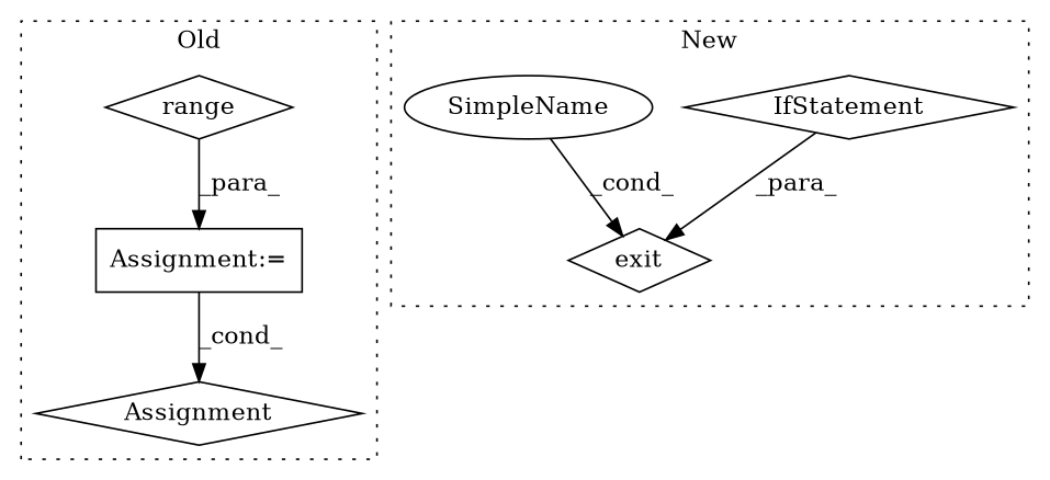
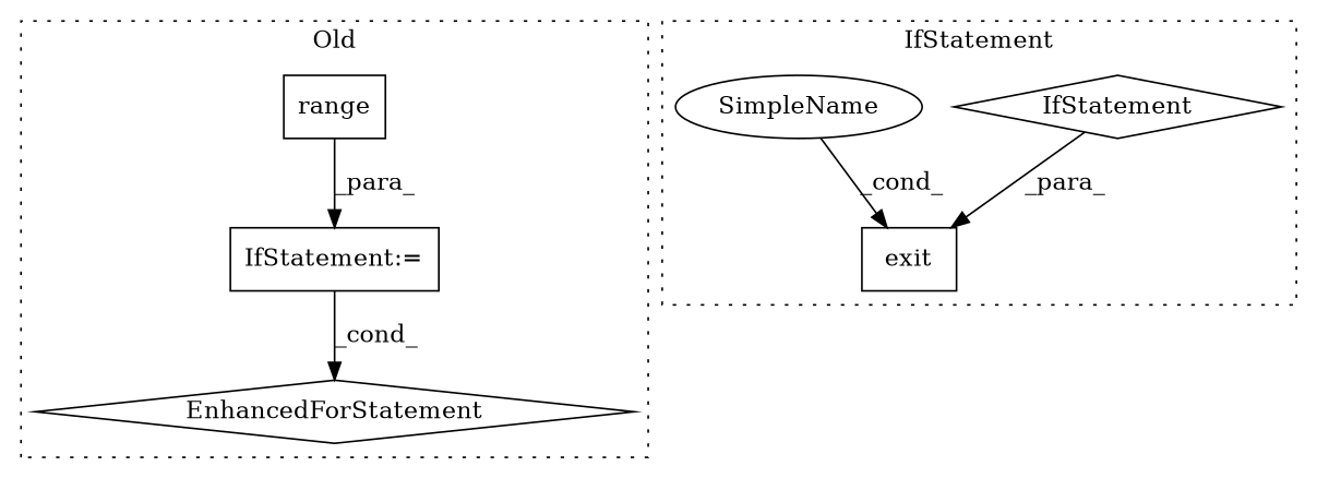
  digraph {
    node [a=32 l="53,2" s="1194,1286" shape=box]
-   n1 [l="6,1" label=range s="1255,1285" shape=diamond]
-   n2 [a=7 label="Assignment:="]
-   n3 [a=70 label=Assignment shape=diamond]
-   n4 [l="5,2" label=exit s="1092,1204" shape=diamond]
+   n1 [l="6,1" label=range s="1255,1285"]
+   n2 [a=7 label="IfStatement:="]
+   n3 [a=70 label=EnhancedForStatement shape=diamond]
+   n4 [l="5,2" label=exit s="1092,1204"]
    n5 [a=25 l="4,2" label=IfStatement s="1056,1076" shape=diamond]
    n6 [a=42 label=SimpleName shape=ellipse l="" s=""]
    subgraph cluster_1 {
      label=Old
      style=dotted
      n1
      n2
      n3
    }
    subgraph cluster_2 {
-     label=New
+     label=IfStatement
      style=dotted
      n4
      n5
      n6
    }
    n1 -> n2 [label=_para_]
    n2 -> n3 [label=_cond_]
    n5 -> n4 [label=_para_]
    n6 -> n4 [label=_cond_]
  }
